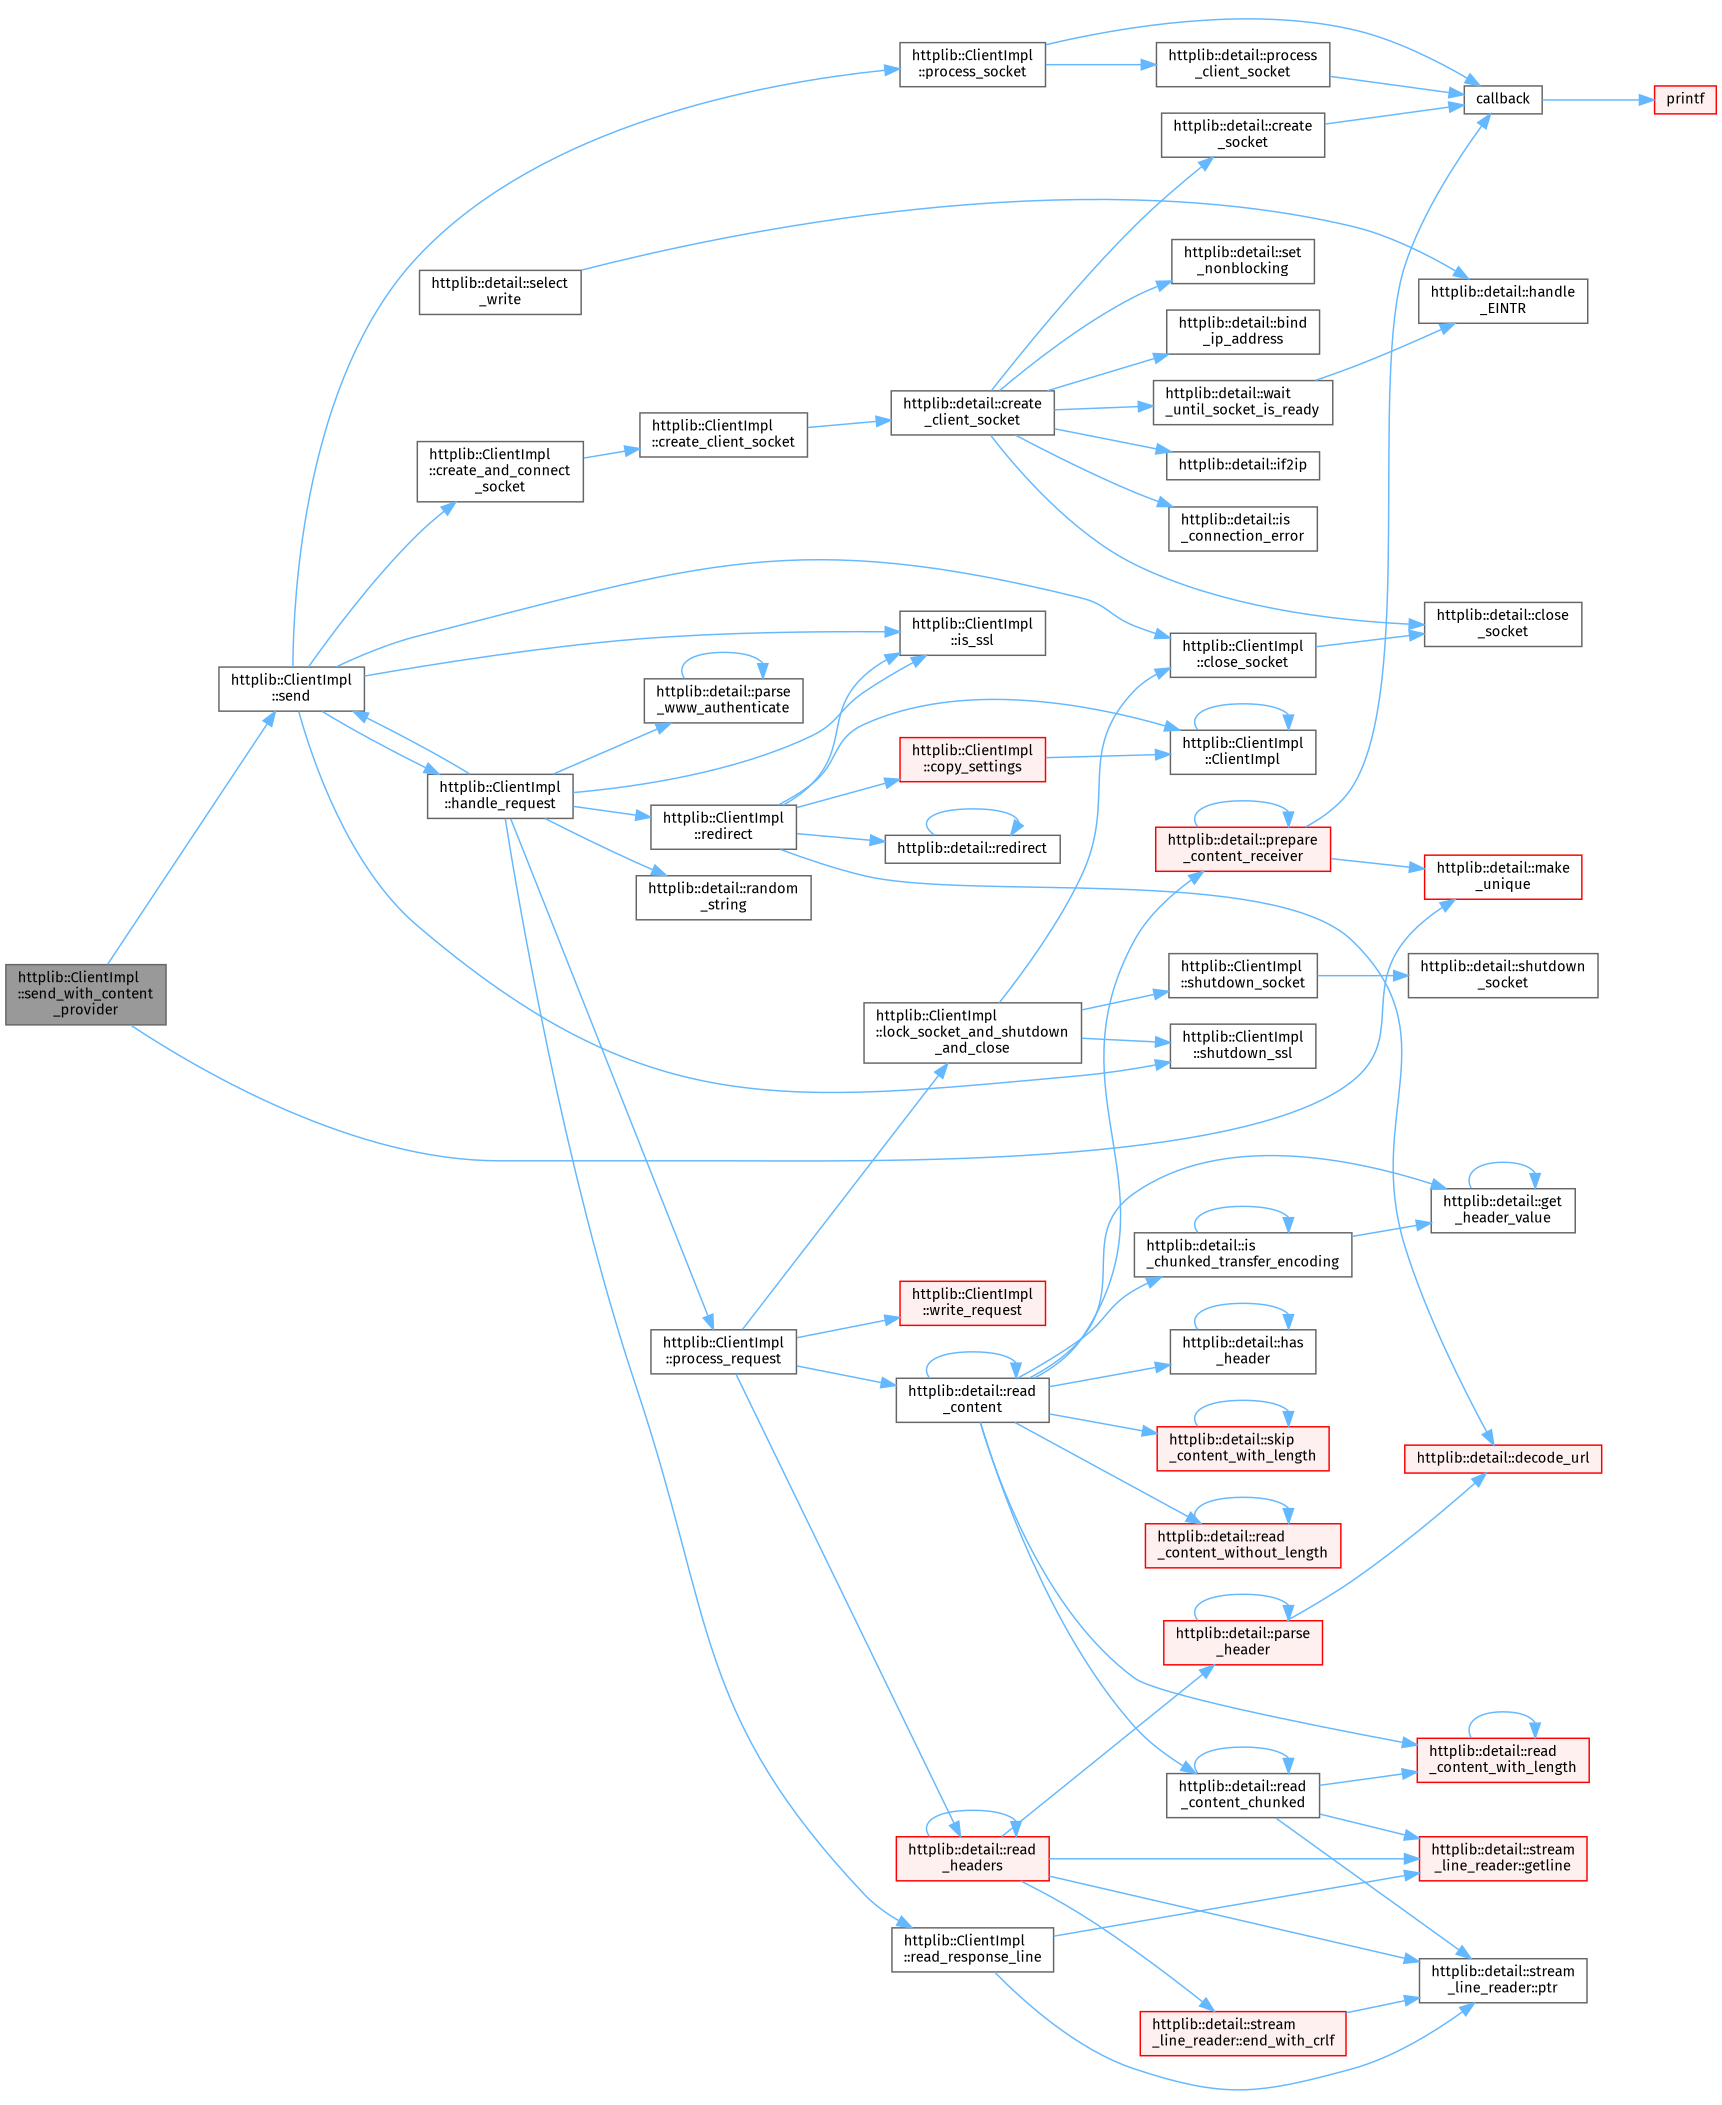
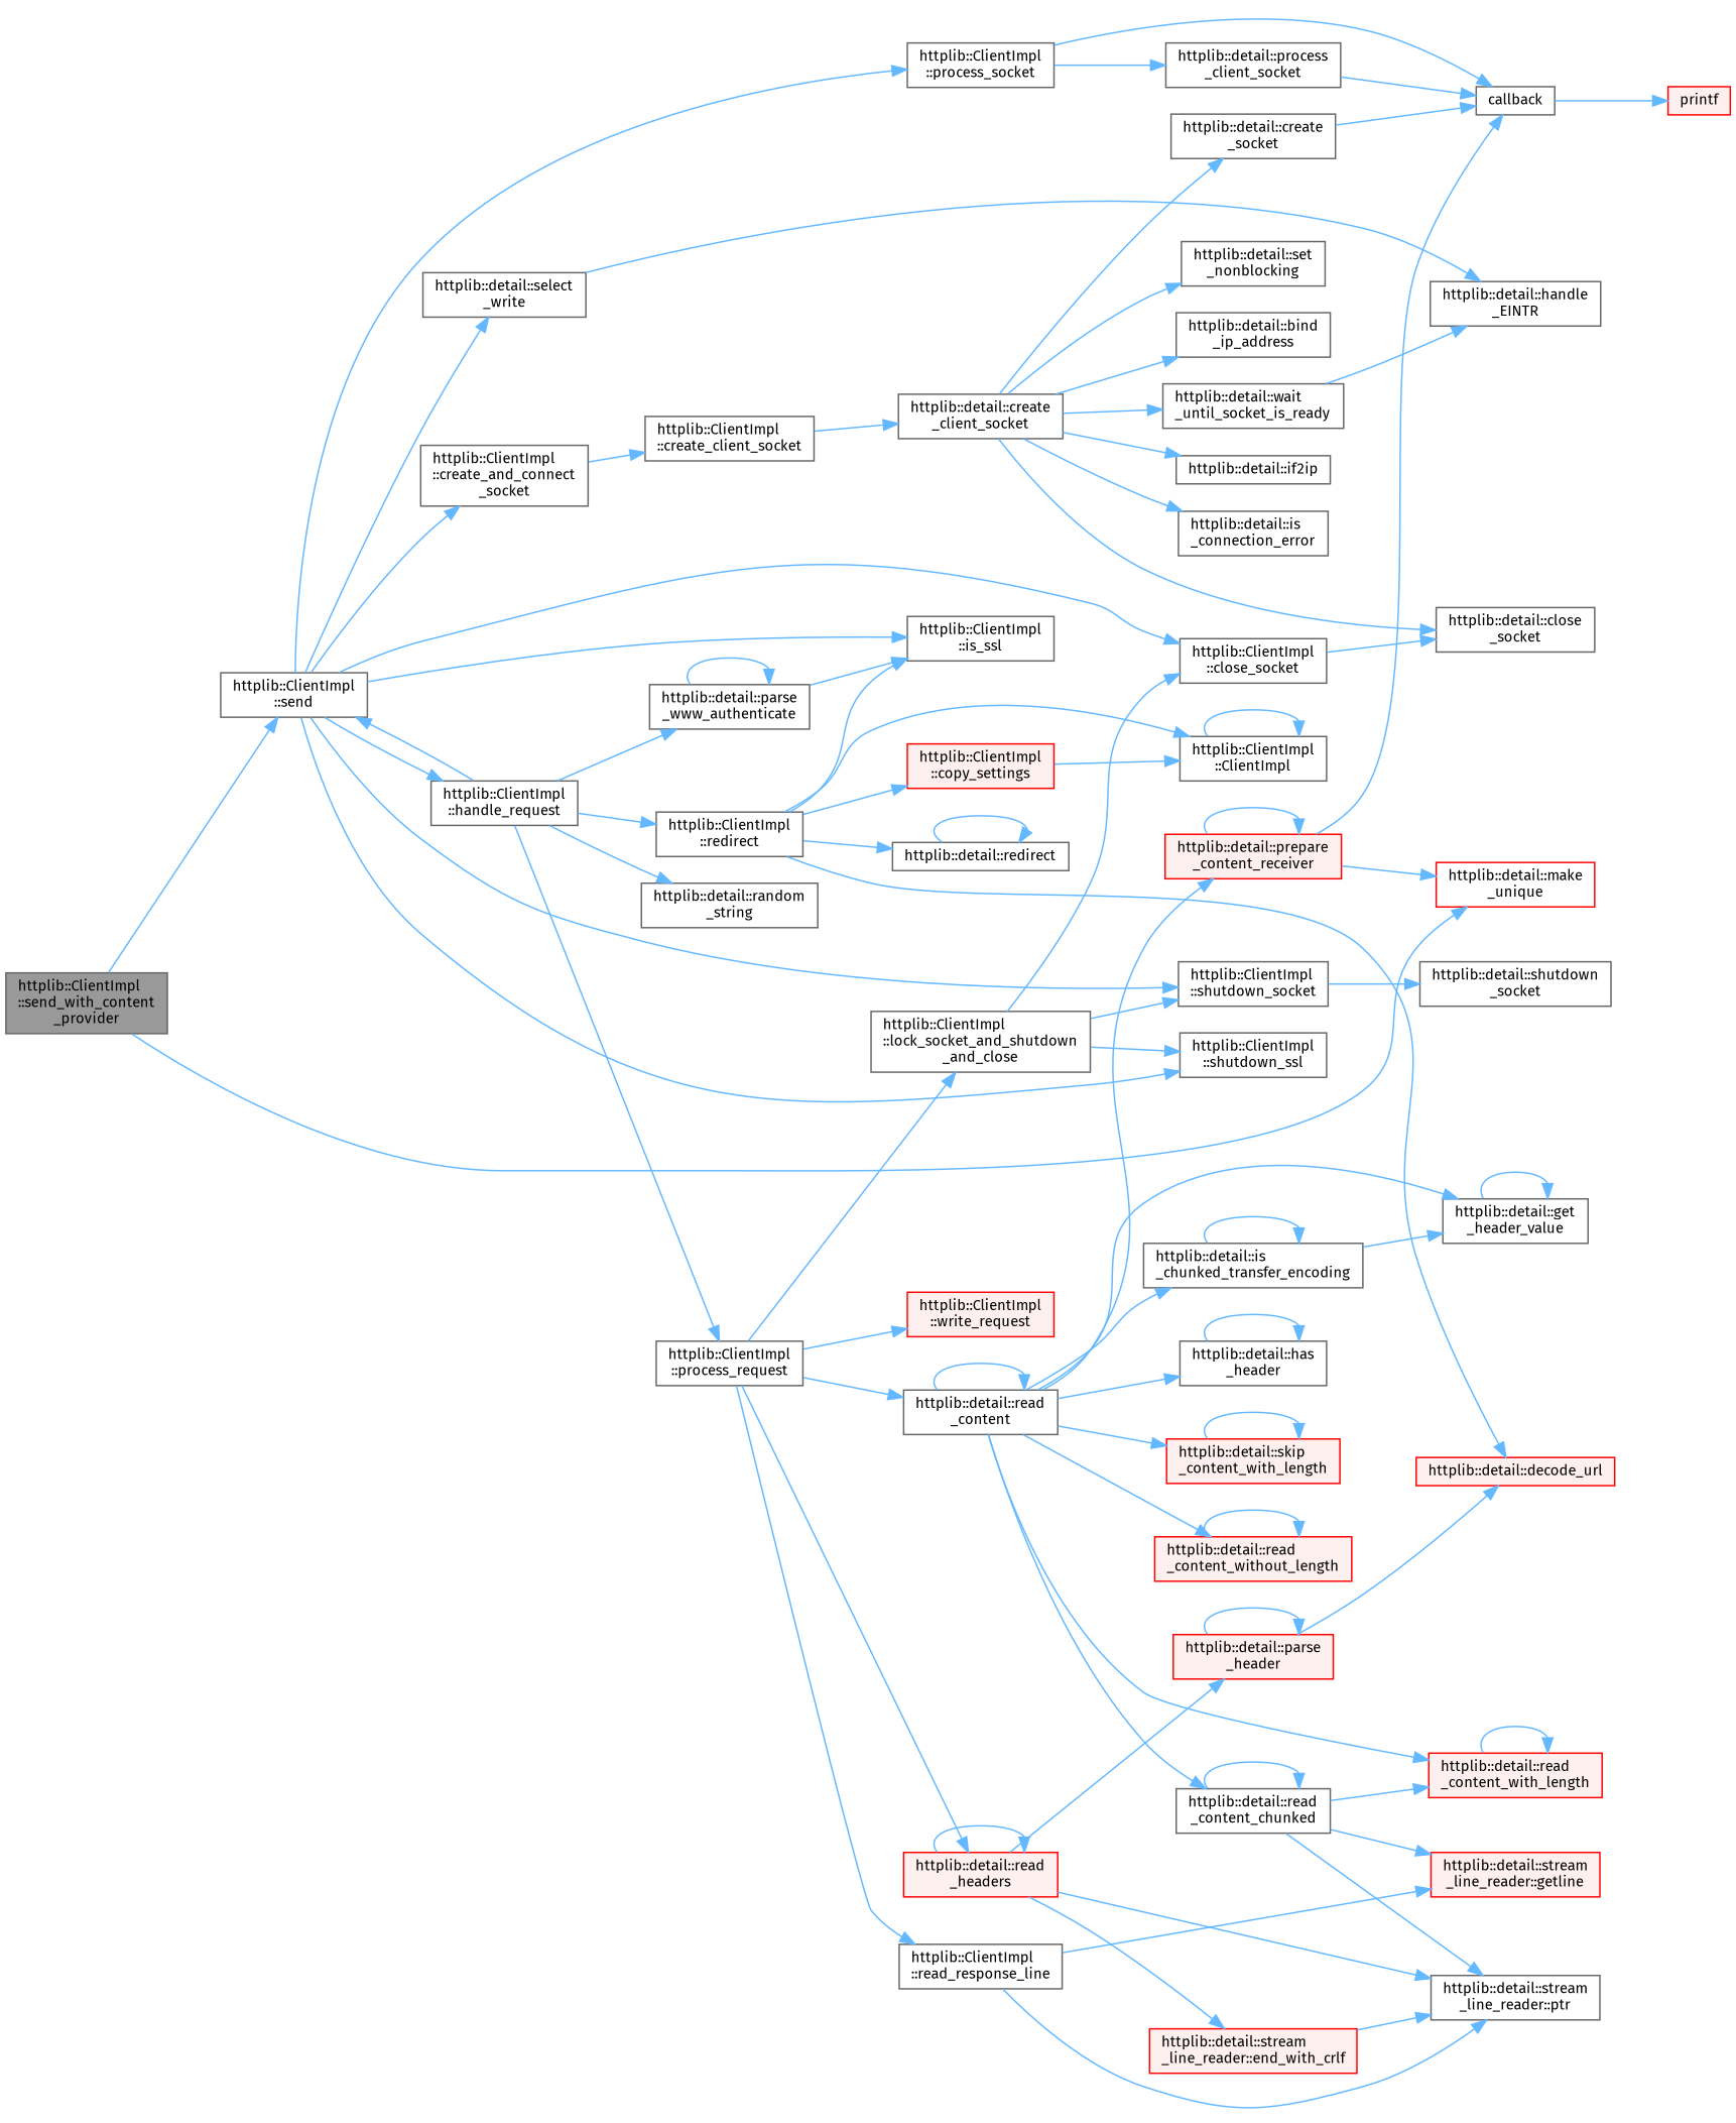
  digraph {
    fontname="Fira Sans"
    rankdir=LR
    node [color=grey40 fillcolor=white fontname="Fira Sans" fontsize=10 shape=box style=filled]
    edge [color=steelblue1 fontname="Fira Sans" fontsize=10 labelfontname=Helvetica labelfontsize=10 style=solid]
    n1 [color=gray40 fillcolor=grey60 fontcolor=black height=0.2 label="httplib::ClientImpl\l::send_with_content\l_provider" width=0.4]
    n2 [color=red height=0.2 label="httplib::detail::make\l_unique" width=0.4]
    n3 [height=0.2 label="httplib::ClientImpl\l::send" width=0.4]
    n4 [height=0.2 label="httplib::ClientImpl\l::close_socket" width=0.4]
    n5 [height=0.2 label="httplib::ClientImpl\l::create_and_connect\l_socket" width=0.4]
    n6 [height=0.2 label="httplib::ClientImpl\l::handle_request" width=0.4]
    n7 [height=0.2 label="httplib::ClientImpl\l::is_ssl" width=0.4]
    n8 [height=0.2 label="httplib::ClientImpl\l::shutdown_socket" width=0.4]
    n9 [height=0.2 label="httplib::ClientImpl\l::shutdown_ssl" width=0.4]
    n10 [height=0.2 label="httplib::ClientImpl\l::process_socket" width=0.4]
    n11 [height=0.2 label="httplib::detail::select\l_write" width=0.4]
    n12 [height=0.2 label="httplib::detail::close\l_socket" width=0.4]
    n13 [height=0.2 label="httplib::ClientImpl\l::create_client_socket" width=0.4]
    n14 [height=0.2 label="httplib::detail::parse\l_www_authenticate" width=0.4]
    n15 [height=0.2 label="httplib::ClientImpl\l::process_request" width=0.4]
    n16 [height=0.2 label="httplib::detail::random\l_string" width=0.4]
    n17 [height=0.2 label="httplib::ClientImpl\l::redirect" width=0.4]
    n18 [height=0.2 label="httplib::detail::shutdown\l_socket" width=0.4]
    n19 [height=0.2 label=callback width=0.4]
    n20 [height=0.2 label="httplib::detail::process\l_client_socket" width=0.4]
    n21 [height=0.2 label="httplib::detail::handle\l_EINTR" width=0.4]
    n22 [height=0.2 label="httplib::detail::create\l_client_socket" width=0.4]
    n23 [height=0.2 label="httplib::detail::bind\l_ip_address" width=0.4]
    n24 [height=0.2 label="httplib::detail::create\l_socket" width=0.4]
    n25 [height=0.2 label="httplib::detail::if2ip" width=0.4]
    n26 [height=0.2 label="httplib::detail::is\l_connection_error" width=0.4]
    n27 [height=0.2 label="httplib::detail::set\l_nonblocking" width=0.4]
    n28 [height=0.2 label="httplib::detail::wait\l_until_socket_is_ready" width=0.4]
    n29 [height=0.2 label="httplib::ClientImpl\l::lock_socket_and_shutdown\l_and_close" width=0.4]
    n30 [height=0.2 label="httplib::detail::read\l_content" width=0.4]
    n31 [color=red fillcolor="#FFF0F0" height=0.2 label="httplib::detail::read\l_headers" width=0.4]
    n32 [height=0.2 label="httplib::ClientImpl\l::read_response_line" width=0.4]
    n33 [color=red fillcolor="#FFF0F0" height=0.2 label="httplib::ClientImpl\l::write_request" width=0.4]
    n34 [color=red fillcolor="#FFF0F0" height=0.2 label="httplib::detail::decode_url" width=0.4]
    n35 [height=0.2 label="httplib::ClientImpl\l::ClientImpl" width=0.4]
    n36 [color=red fillcolor="#FFF0F0" height=0.2 label="httplib::ClientImpl\l::copy_settings" width=0.4]
    n37 [height=0.2 label="httplib::detail::redirect" width=0.4]
    n38 [height=0.2 label="httplib::detail::get\l_header_value" width=0.4]
    n39 [height=0.2 label="httplib::detail::has\l_header" width=0.4]
    n40 [height=0.2 label="httplib::detail::is\l_chunked_transfer_encoding" width=0.4]
    n41 [color=red fillcolor="#FFF0F0" height=0.2 label="httplib::detail::prepare\l_content_receiver" width=0.4]
    n42 [height=0.2 label="httplib::detail::read\l_content_chunked" width=0.4]
    n43 [color=red fillcolor="#FFF0F0" height=0.2 label="httplib::detail::read\l_content_with_length" width=0.4]
    n44 [color=red fillcolor="#FFF0F0" height=0.2 label="httplib::detail::read\l_content_without_length" width=0.4]
    n45 [color=red fillcolor="#FFF0F0" height=0.2 label="httplib::detail::skip\l_content_with_length" width=0.4]
    n46 [color=red fillcolor="#FFF0F0" height=0.2 label="httplib::detail::stream\l_line_reader::getline" width=0.4]
    n47 [height=0.2 label="httplib::detail::stream\l_line_reader::ptr" width=0.4]
    n48 [color=red fillcolor="#FFF0F0" height=0.2 label="httplib::detail::stream\l_line_reader::end_with_crlf" width=0.4]
    n49 [color=red fillcolor="#FFF0F0" height=0.2 label="httplib::detail::parse\l_header" width=0.4]
    n50 [color=red fillcolor="#FFF0F0" height=0.2 label=printf width=0.4]
    n1 -> n2
    n1 -> n3
    n3 -> n4
    n3 -> n5
    n3 -> n6
    n3 -> n7
+   n3 -> n8
    n3 -> n9
    n3 -> n10
+   n3 -> n11
    n4 -> n12
    n5 -> n13
    n6 -> n3
-   n6 -> n7
+   n14 -> n7
    n6 -> n14
    n6 -> n15
    n6 -> n16
    n6 -> n17
    n8 -> n18
    n10 -> n19
    n10 -> n20
    n11 -> n21
    n13 -> n22
    n14 -> n14
    n15 -> n29
    n15 -> n30
    n15 -> n31
-   n6 -> n32
+   n15 -> n32
    n15 -> n33
    n17 -> n7
    n17 -> n34
    n17 -> n35
    n17 -> n36
    n17 -> n37
    n19 -> n50
    n20 -> n19
    n22 -> n12
    n22 -> n23
    n22 -> n24
    n22 -> n25
    n22 -> n26
    n22 -> n27
    n22 -> n28
    n24 -> n19
    n28 -> n21
    n29 -> n4
    n29 -> n8
    n29 -> n9
    n30 -> n30
    n30 -> n38
    n30 -> n39
    n30 -> n40
    n30 -> n41
    n30 -> n42
    n30 -> n43
    n30 -> n44
    n30 -> n45
    n31 -> n31
-   n31 -> n46
    n31 -> n47
    n31 -> n48
    n31 -> n49
    n32 -> n46
    n32 -> n47
    n35 -> n35
    n36 -> n35
    n37 -> n37
    n38 -> n38
    n39 -> n39
    n40 -> n38
    n40 -> n40
    n41 -> n2
    n41 -> n19
    n41 -> n41
    n42 -> n42
    n42 -> n43
    n42 -> n46
    n42 -> n47
    n43 -> n43
    n44 -> n44
    n45 -> n45
    n48 -> n47
    n49 -> n34
    n49 -> n49
  }
